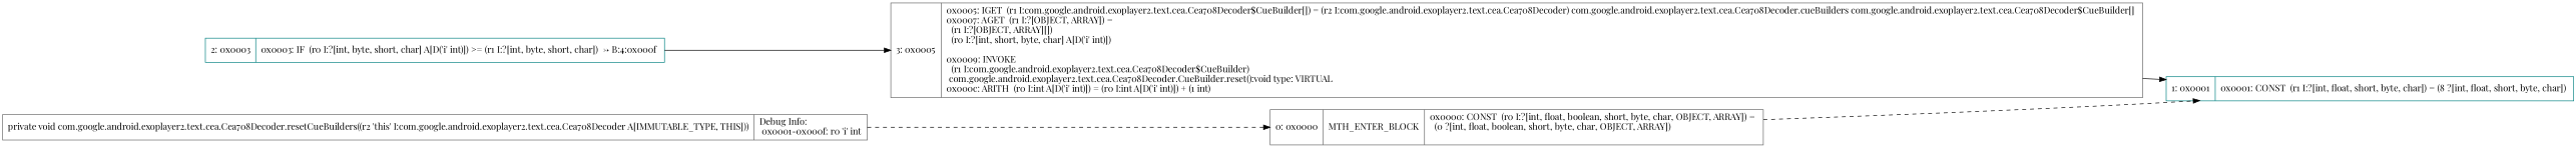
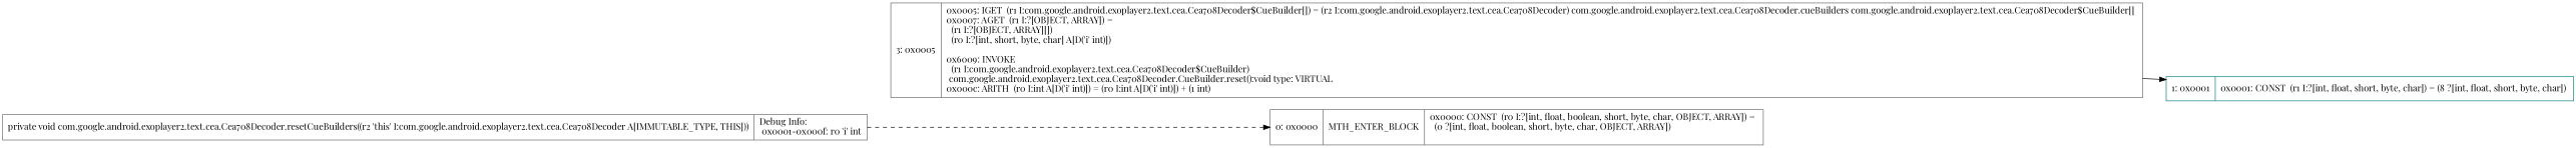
  digraph {
    fontname="Playfair Display"
    rankdir=LR
    node [color=gray40 fontname="Playfair Display" shape=record]
    edge [fontname="Playfair Display" style=dashed]
    n1 [label="{0\:\ 0x0000|MTH_ENTER_BLOCK\l|0x0000: CONST  (r0 I:?[int, float, boolean, short, byte, char, OBJECT, ARRAY]) = \l  (0 ?[int, float, boolean, short, byte, char, OBJECT, ARRAY])\l \l}"]
    n2 [color=teal label="{1\:\ 0x0001|0x0001: CONST  (r1 I:?[int, float, short, byte, char]) = (8 ?[int, float, short, byte, char]) \l}"]
-   n3 [color=teal label="{2\:\ 0x0003|0x0003: IF  (r0 I:?[int, byte, short, char] A[D('i' int)]) \>= (r1 I:?[int, byte, short, char])  \-\> B:4:0x000f \l}"]
-   n4 [label="{3\:\ 0x0005|0x0005: IGET  (r1 I:com.google.android.exoplayer2.text.cea.Cea708Decoder$CueBuilder[]) = (r2 I:com.google.android.exoplayer2.text.cea.Cea708Decoder) com.google.android.exoplayer2.text.cea.Cea708Decoder.cueBuilders com.google.android.exoplayer2.text.cea.Cea708Decoder$CueBuilder[] \l0x0007: AGET  (r1 I:?[OBJECT, ARRAY]) = \l  (r1 I:?[OBJECT, ARRAY][])\l  (r0 I:?[int, short, byte, char] A[D('i' int)])\l \l0x0009: INVOKE  \l  (r1 I:com.google.android.exoplayer2.text.cea.Cea708Decoder$CueBuilder)\l com.google.android.exoplayer2.text.cea.Cea708Decoder.CueBuilder.reset():void type: VIRTUAL \l0x000c: ARITH  (r0 I:int A[D('i' int)]) = (r0 I:int A[D('i' int)]) + (1 int) \l}"]
+   n4 [label="{3\:\ 0x0005|0x0005: IGET  (r1 I:com.google.android.exoplayer2.text.cea.Cea708Decoder$CueBuilder[]) = (r2 I:com.google.android.exoplayer2.text.cea.Cea708Decoder) com.google.android.exoplayer2.text.cea.Cea708Decoder.cueBuilders com.google.android.exoplayer2.text.cea.Cea708Decoder$CueBuilder[] \l0x0007: AGET  (r1 I:?[OBJECT, ARRAY]) = \l  (r1 I:?[OBJECT, ARRAY][])\l  (r0 I:?[int, short, byte, char] A[D('i' int)])\l \l0x6009: INVOKE  \l  (r1 I:com.google.android.exoplayer2.text.cea.Cea708Decoder$CueBuilder)\l com.google.android.exoplayer2.text.cea.Cea708Decoder.CueBuilder.reset():void type: VIRTUAL \l0x000c: ARITH  (r0 I:int A[D('i' int)]) = (r0 I:int A[D('i' int)]) + (1 int) \l}"]
    n5 [label="{private void com.google.android.exoplayer2.text.cea.Cea708Decoder.resetCueBuilders((r2 'this' I:com.google.android.exoplayer2.text.cea.Cea708Decoder A[IMMUTABLE_TYPE, THIS]))  | Debug Info:\l  0x0001\-0x000f: r0 'i' int\l}"]
-   n1 -> n2
-   n3 -> n4 [style=solid]
    n4 -> n2 [style=solid]
    n5 -> n1
  }
